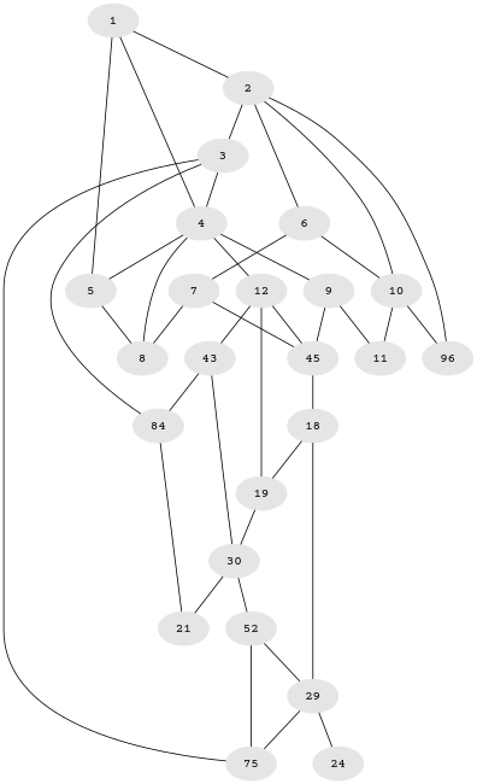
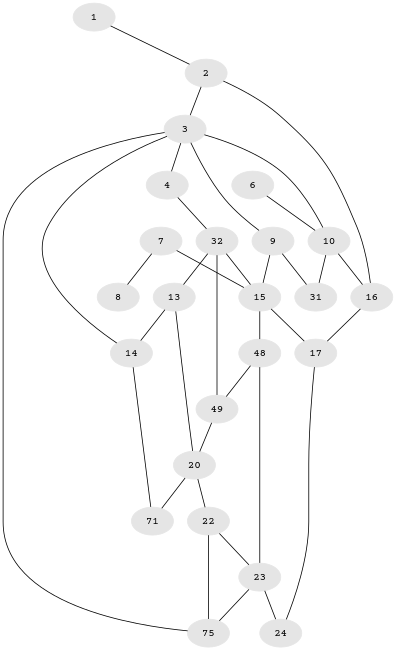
  graph {
    fontname="Courier Prime"
    node [color=gray90 fontname="Courier Prime" style=filled]
    edge [fontname="Courier Prime" weight=1.0]
    1
    2
    4
-   5
    3
    6
    10
-   16 [label=96]
+   16
    8
    9
-   12
-   14 [label=84]
+   12 [label=32]
+   14
    n13 [label=75]
    7
-   11
-   21
-   15 [label=45]
-   13 [label=43]
-   19
-   18
-   20 [label=30]
-   22 [label=52]
+   11 [label=31]
+   17
+   21 [label=71]
+   15
+   13
+   19 [label=49]
+   18 [label=48]
+   20
+   22
    24
-   23 [label=29]
+   23
    1 -- 2
-   1 -- 4
-   1 -- 5 [weight=2.0]
    2 -- 3 [weight=2.0]
-   2 -- 6
-   2 -- 10
+   3 -- 10
    2 -- 16
-   4 -- 5
-   4 -- 8
-   4 -- 9
+   3 -- 9
    4 -- 12 [weight=2.0]
-   5 -- 8 [weight=2.0]
    3 -- 4
    3 -- 14 [weight=2.0]
    3 -- n13
    6 -- 10 [weight=2.0]
-   6 -- 7 [weight=2.0]
    10 -- 16
    10 -- 11 [weight=2.0]
+   16 -- 17 [weight=2.0]
    9 -- 11
    9 -- 15 [weight=2.0]
    12 -- 15
    12 -- 13 [weight=2.0]
    12 -- 19
    14 -- 21
    7 -- 8 [weight=2.0]
    7 -- 15
+   17 -- 24 [weight=2.0]
+   15 -- 17 [weight=2.0]
    15 -- 18
    13 -- 14 [weight=3.0]
    13 -- 20
    19 -- 20
    18 -- 19
    18 -- 23 [weight=2.0]
    20 -- 21 [weight=2.0]
    20 -- 22 [weight=2.0]
    22 -- n13 [weight=2.0]
    22 -- 23
    23 -- n13
    23 -- 24 [weight=2.0]
  }
